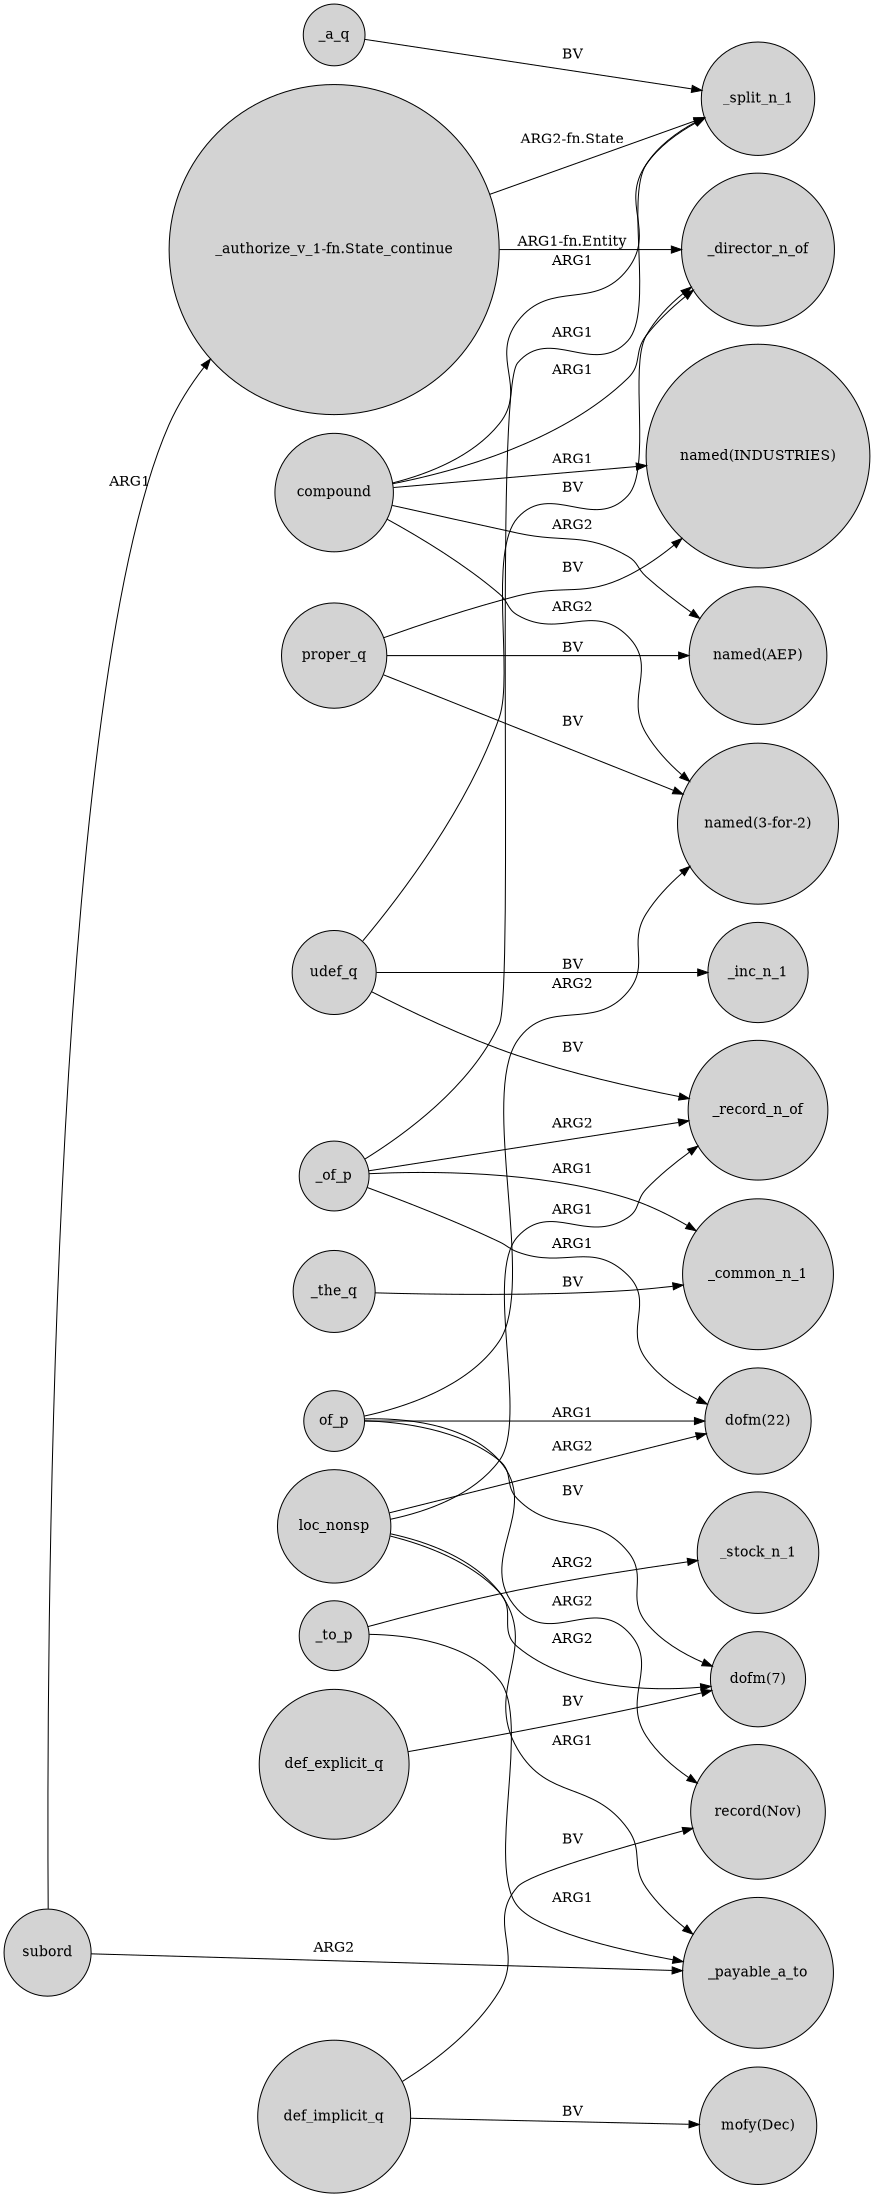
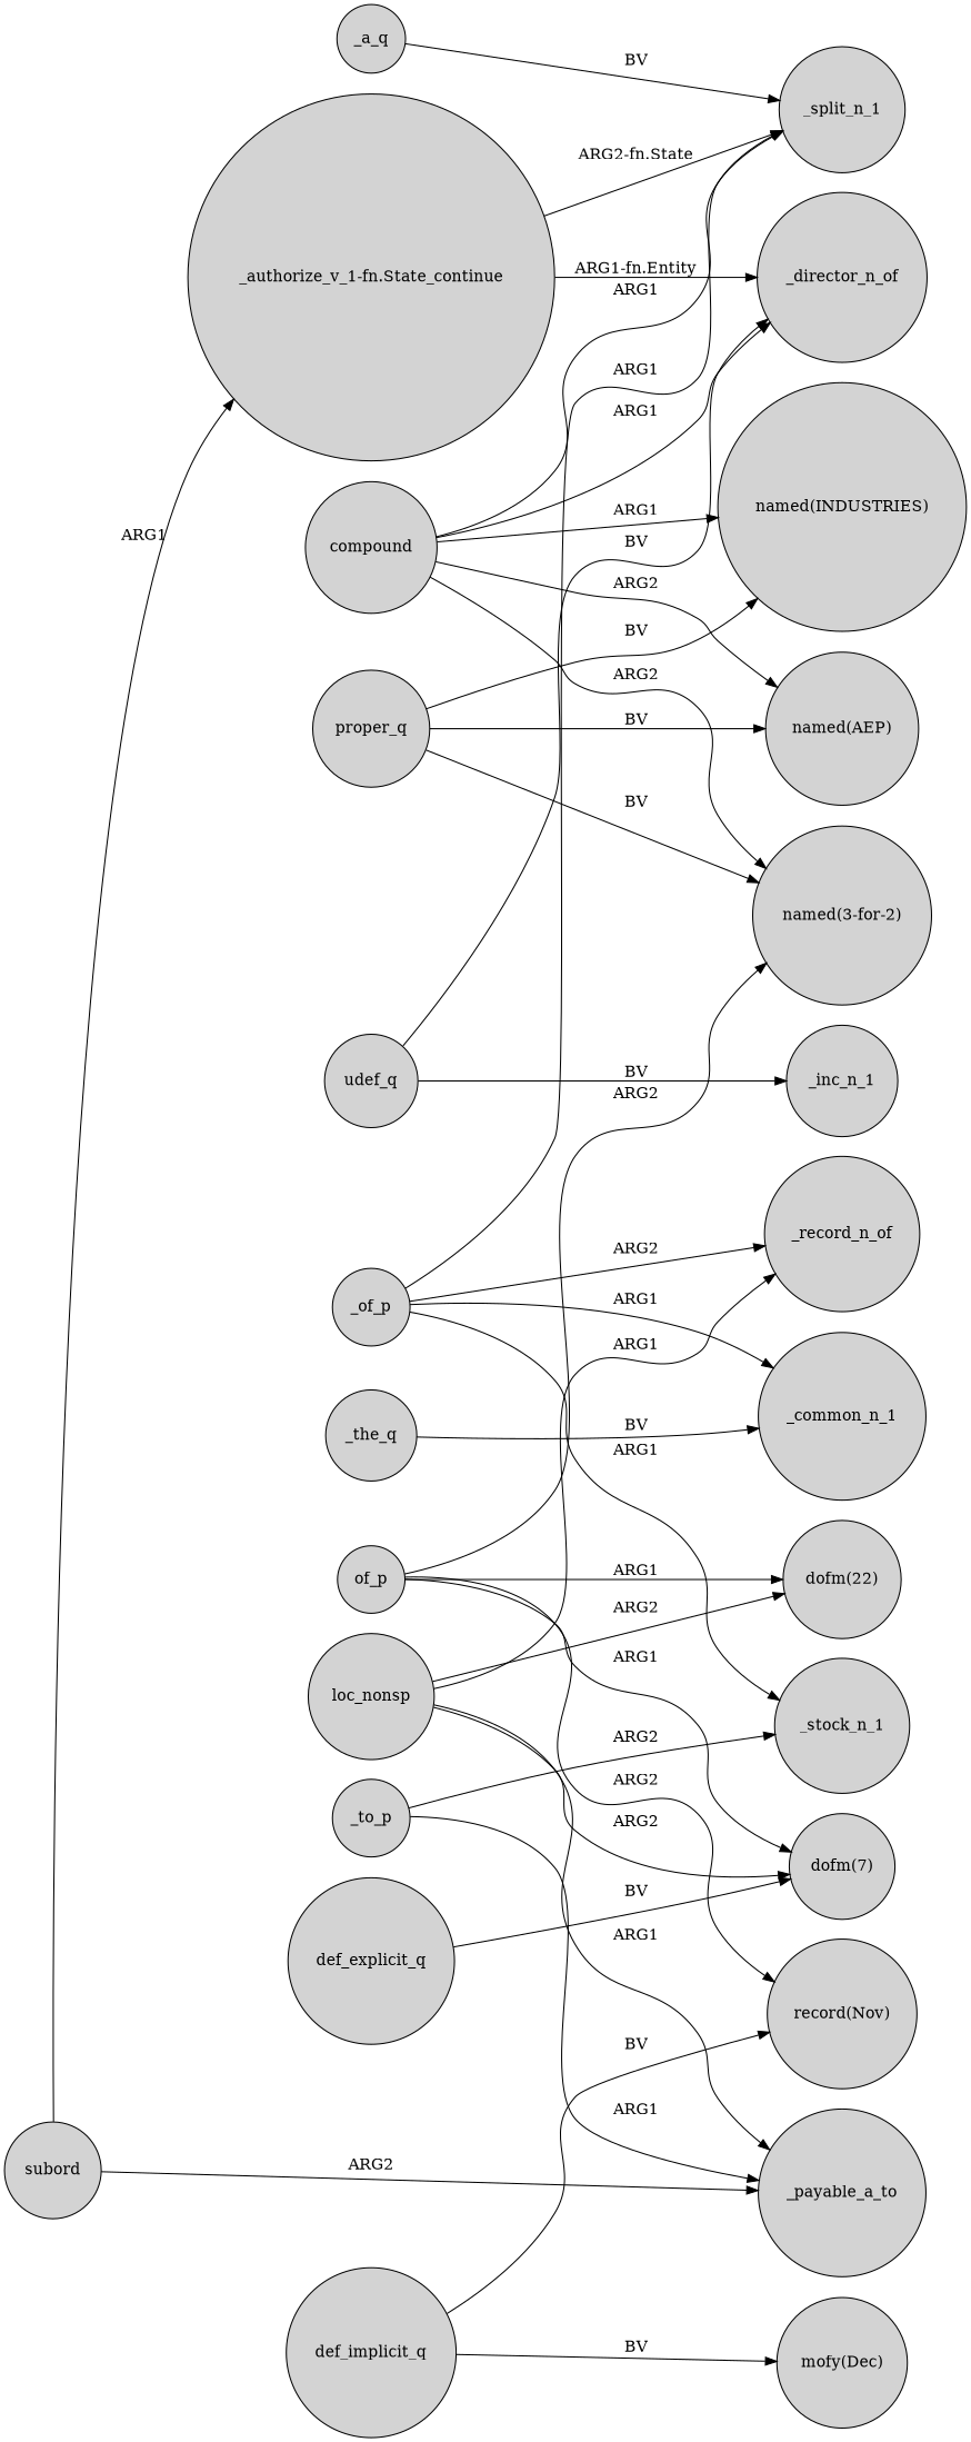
  digraph {
    rankdir=LR
    node [shape=circle style=filled]
    "_authorize_v_1-fn.State_continue"
    _split_n_1
    _director_n_of
    udef_q
    _record_n_of
    _inc_n_1
    n7 [label="record(Nov)"]
    of_p
    "dofm(22)"
    "dofm(7)"
    "named(3-for-2)"
    loc_nonsp
    _payable_a_to
    subord
    def_explicit_q
    compound
    "named(INDUSTRIES)"
    "named(AEP)"
    _the_q
    _common_n_1
    _of_p
    _stock_n_1
    _to_p
    proper_q
    _a_q
    def_implicit_q
    "mofy(Dec)"
    "_authorize_v_1-fn.State_continue" -> _split_n_1 [label="ARG2-fn.State"]
    "_authorize_v_1-fn.State_continue" -> _director_n_of [label="ARG1-fn.Entity"]
    udef_q -> _director_n_of [label=BV]
-   udef_q -> _record_n_of [label=BV]
    udef_q -> _inc_n_1 [label=BV]
    of_p -> n7 [label=ARG2]
    of_p -> "dofm(22)" [label=ARG1]
-   of_p -> "dofm(7)" [label=BV]
+   of_p -> "dofm(7)" [label=ARG1]
    of_p -> "named(3-for-2)" [label=ARG2]
    loc_nonsp -> _record_n_of [label=ARG1]
    loc_nonsp -> "dofm(22)" [label=ARG2]
    loc_nonsp -> "dofm(7)" [label=ARG2]
    loc_nonsp -> _payable_a_to [label=ARG1]
    subord -> "_authorize_v_1-fn.State_continue" [label=ARG1]
    subord -> _payable_a_to [label=ARG2]
    def_explicit_q -> "dofm(7)" [label=BV]
    compound -> _split_n_1 [label=ARG1]
    compound -> _director_n_of [label=ARG1]
    compound -> "named(3-for-2)" [label=ARG2]
    compound -> "named(INDUSTRIES)" [label=ARG1]
    compound -> "named(AEP)" [label=ARG2]
    _the_q -> _common_n_1 [label=BV]
    _of_p -> _split_n_1 [label=ARG1]
    _of_p -> _record_n_of [label=ARG2]
    _of_p -> _common_n_1 [label=ARG1]
-   _of_p -> "dofm(22)" [label=ARG1]
+   _of_p -> _stock_n_1 [label=ARG1]
    _to_p -> _payable_a_to [label=ARG1]
    _to_p -> _stock_n_1 [label=ARG2]
    proper_q -> "named(3-for-2)" [label=BV]
    proper_q -> "named(INDUSTRIES)" [label=BV]
    proper_q -> "named(AEP)" [label=BV]
    _a_q -> _split_n_1 [label=BV]
    def_implicit_q -> n7 [label=BV]
    def_implicit_q -> "mofy(Dec)" [label=BV]
  }
